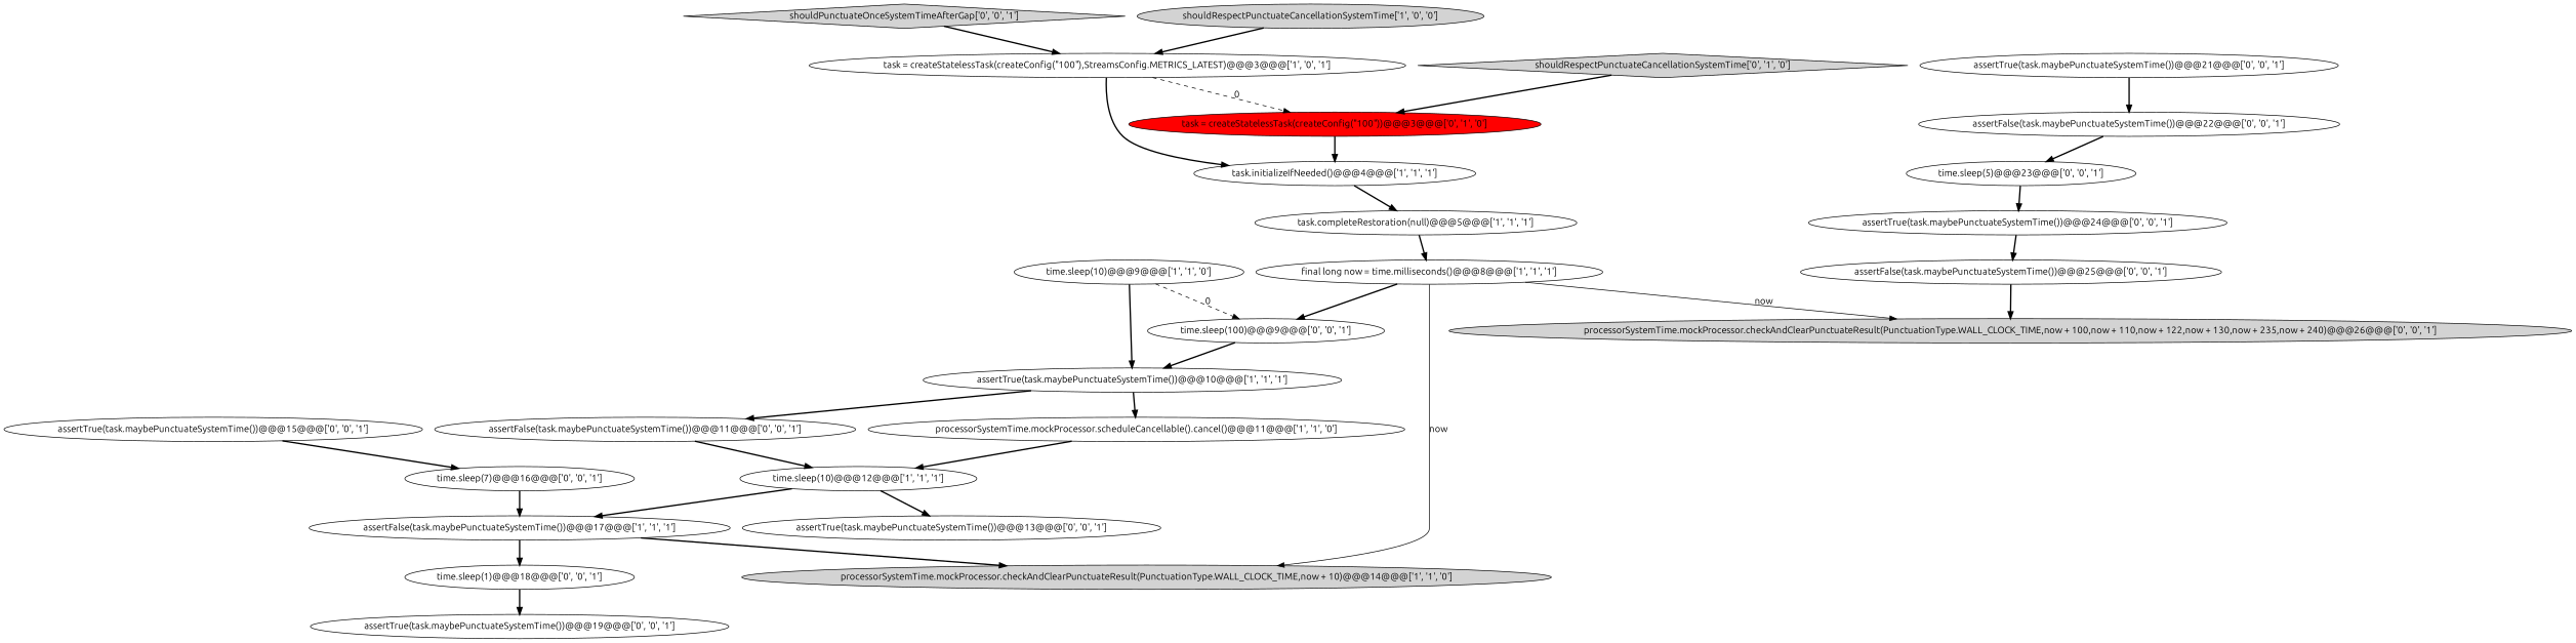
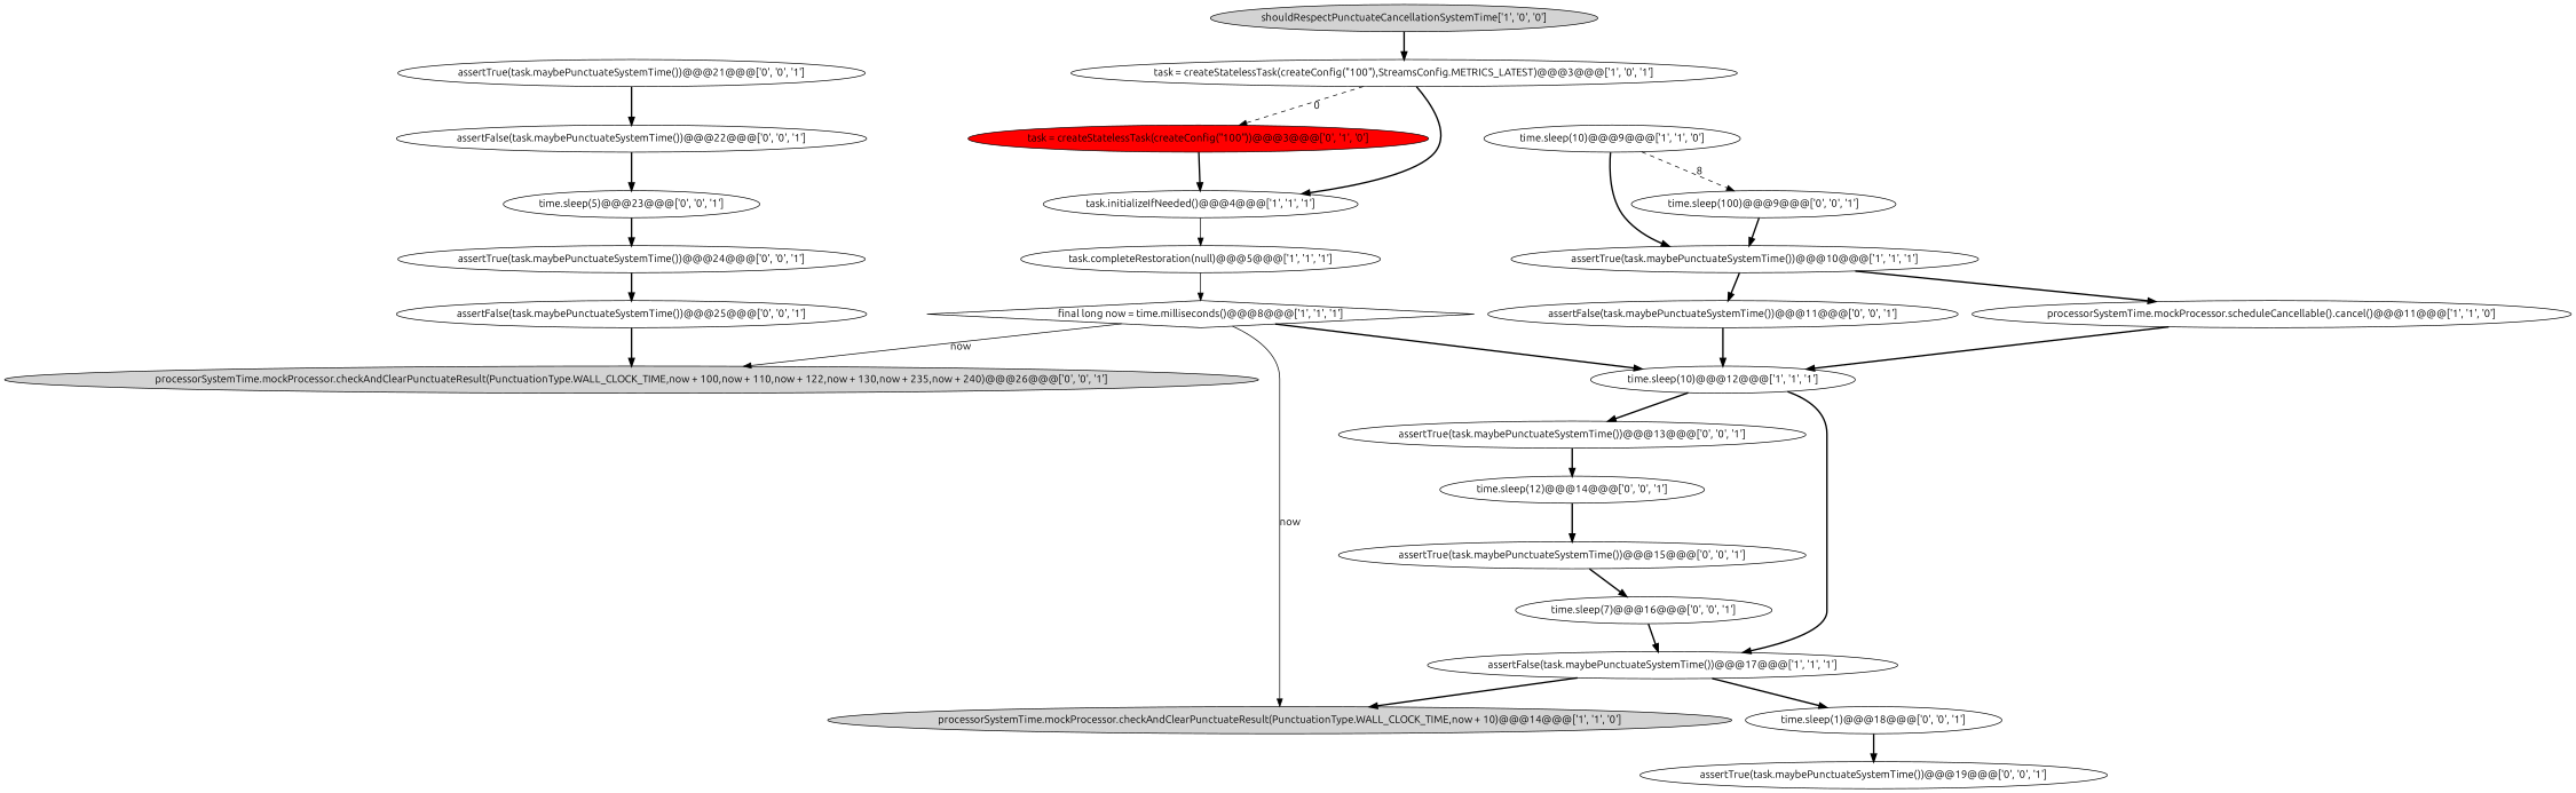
  digraph {
    fontname=Ubuntu
    node [fillcolor=white fontname=Ubuntu shape=ellipse style=filled]
    edge [fontname=Ubuntu style=bold]
    n1 [label="assertFalse(task.maybePunctuateSystemTime())@@@17@@@['1', '1', '1']"]
    n2 [fillcolor=lightgray label="processorSystemTime.mockProcessor.checkAndClearPunctuateResult(PunctuationType.WALL_CLOCK_TIME,now + 10)@@@14@@@['1', '1', '0']"]
    n3 [label="time.sleep(1)@@@18@@@['0', '0', '1']"]
    n4 [label="assertTrue(task.maybePunctuateSystemTime())@@@19@@@['0', '0', '1']"]
    n5 [label="task.completeRestoration(null)@@@5@@@['1', '1', '1']"]
-   n6 [label="final long now = time.milliseconds()@@@8@@@['1', '1', '1']"]
+   n6 [label="final long now = time.milliseconds()@@@8@@@['1', '1', '1']" shape=diamond]
    n7 [label="time.sleep(100)@@@9@@@['0', '0', '1']"]
    n8 [fillcolor=lightgray label="processorSystemTime.mockProcessor.checkAndClearPunctuateResult(PunctuationType.WALL_CLOCK_TIME,now + 100,now + 110,now + 122,now + 130,now + 235,now + 240)@@@26@@@['0', '0', '1']"]
    n9 [label="assertTrue(task.maybePunctuateSystemTime())@@@21@@@['0', '0', '1']"]
    n10 [label="assertFalse(task.maybePunctuateSystemTime())@@@22@@@['0', '0', '1']"]
    n11 [label="time.sleep(5)@@@23@@@['0', '0', '1']"]
    n12 [fillcolor=red label="task = createStatelessTask(createConfig(\"100\"))@@@3@@@['0', '1', '0']"]
    n13 [label="task.initializeIfNeeded()@@@4@@@['1', '1', '1']"]
    n14 [label="assertTrue(task.maybePunctuateSystemTime())@@@10@@@['1', '1', '1']"]
    n15 [label="assertFalse(task.maybePunctuateSystemTime())@@@11@@@['0', '0', '1']"]
    n16 [label="processorSystemTime.mockProcessor.scheduleCancellable().cancel()@@@11@@@['1', '1', '0']"]
    n17 [label="assertTrue(task.maybePunctuateSystemTime())@@@24@@@['0', '0', '1']"]
    n18 [label="assertFalse(task.maybePunctuateSystemTime())@@@25@@@['0', '0', '1']"]
-   n19 [fillcolor=lightgray label="shouldPunctuateOnceSystemTimeAfterGap['0', '0', '1']" shape=diamond]
    n20 [label="task = createStatelessTask(createConfig(\"100\"),StreamsConfig.METRICS_LATEST)@@@3@@@['1', '0', '1']"]
    n21 [label="time.sleep(10)@@@9@@@['1', '1', '0']"]
    n22 [label="assertTrue(task.maybePunctuateSystemTime())@@@15@@@['0', '0', '1']"]
    n23 [label="time.sleep(7)@@@16@@@['0', '0', '1']"]
+   n24 [label="time.sleep(12)@@@14@@@['0', '0', '1']"]
    n25 [label="time.sleep(10)@@@12@@@['1', '1', '1']"]
    n26 [label="assertTrue(task.maybePunctuateSystemTime())@@@13@@@['0', '0', '1']"]
    n27 [fillcolor=lightgray label="shouldRespectPunctuateCancellationSystemTime['1', '0', '0']"]
-   n28 [fillcolor=lightgray label="shouldRespectPunctuateCancellationSystemTime['0', '1', '0']" shape=diamond]
    n1 -> n2
    n1 -> n3
    n3 -> n4
-   n5 -> n6
+   n5 -> n6 [style=solid]
    n6 -> n2 [label=now style=solid]
-   n6 -> n7
+   n6 -> n25
    n6 -> n8 [label=now style=solid]
    n7 -> n14
    n9 -> n10
    n10 -> n11
    n11 -> n17
    n12 -> n13
-   n13 -> n5
+   n13 -> n5 [style=solid]
    n14 -> n15
    n14 -> n16
    n15 -> n25
    n16 -> n25
    n17 -> n18
    n18 -> n8
-   n19 -> n20
    n20 -> n12 [label=0 style=dashed]
    n20 -> n13
-   n21 -> n7 [label=0 style=dashed]
+   n21 -> n7 [label=8 style=dashed]
    n21 -> n14
    n22 -> n23
    n23 -> n1
+   n24 -> n22
    n25 -> n1
    n25 -> n26
+   n26 -> n24
    n27 -> n20
-   n28 -> n12
  }
